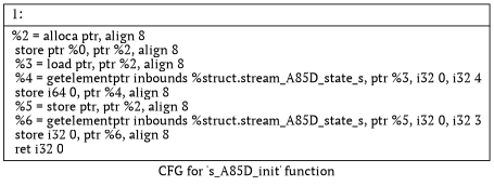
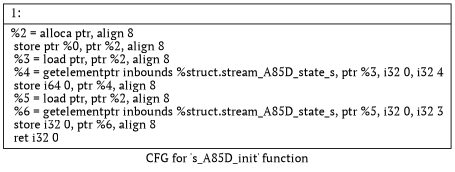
  digraph {
    label="CFG for 's_A85D_init' function"
    fontname="PT Serif"
-   n1 [color=black fillcolor=white fontname="PT Serif" label="{1:\l|  %2 = alloca ptr, align 8\l  store ptr %0, ptr %2, align 8\l  %3 = load ptr, ptr %2, align 8\l  %4 = getelementptr inbounds %struct.stream_A85D_state_s, ptr %3, i32 0, i32 4\l  store i64 0, ptr %4, align 8\l  %5 = store ptr, ptr %2, align 8\l  %6 = getelementptr inbounds %struct.stream_A85D_state_s, ptr %5, i32 0, i32 3\l  store i32 0, ptr %6, align 8\l  ret i32 0\l}" shape=record style=filled]
+   n1 [color=black fillcolor=white fontname="PT Serif" label="{1:\l|  %2 = alloca ptr, align 8\l  store ptr %0, ptr %2, align 8\l  %3 = load ptr, ptr %2, align 8\l  %4 = getelementptr inbounds %struct.stream_A85D_state_s, ptr %3, i32 0, i32 4\l  store i64 0, ptr %4, align 8\l  %5 = load ptr, ptr %2, align 8\l  %6 = getelementptr inbounds %struct.stream_A85D_state_s, ptr %5, i32 0, i32 3\l  store i32 0, ptr %6, align 8\l  ret i32 0\l}" shape=record style=filled]
  }
